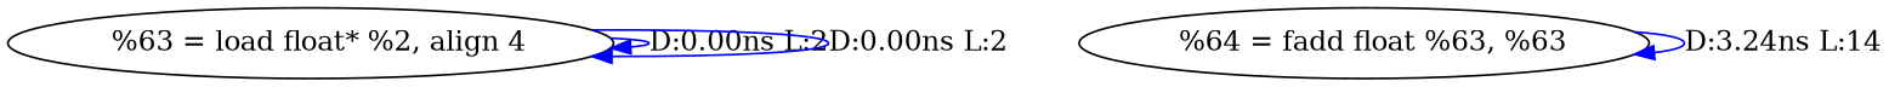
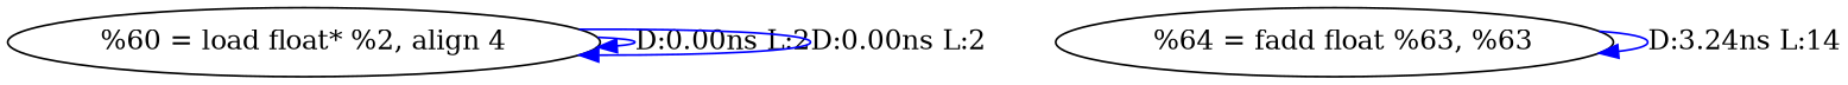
  digraph {
    edge [color=blue]
-   n1 [label="  %63 = load float* %2, align 4"]
+   n1 [label="%60 = load float* %2, align 4"]
    n2 [label="  %64 = fadd float %63, %63"]
    n1 -> n1 [label="D:0.00ns L:2"]
    n1 -> n1 [label="D:0.00ns L:2"]
    n2 -> n2 [label="D:3.24ns L:14"]
  }
